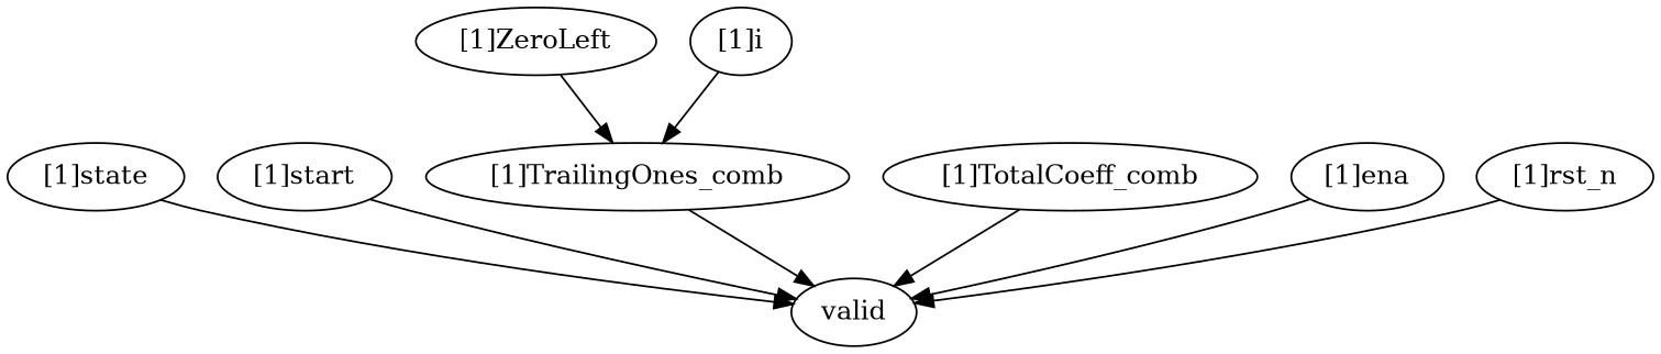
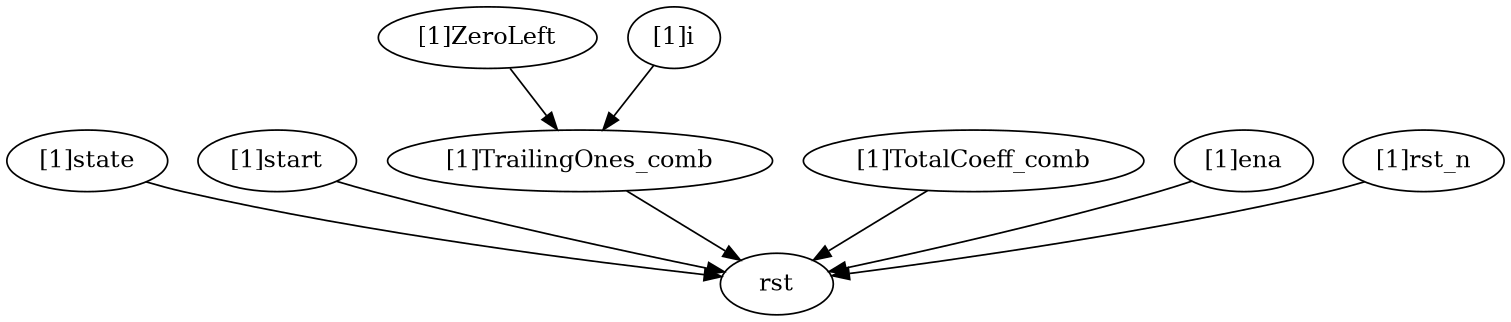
  strict digraph {
    node [complexity=1 importance=0.138490714006 rank=0.0692453570032]
    "[1]state" [importance=0.560496021472 rank=0.560496021472]
-   valid [complexity=0 importance=0.0945052606551 rank=0.0]
+   valid [complexity=0 importance=0.0945052606551 rank=0.0 label=rst]
    "[1]start" [rank=0.138490714006]
    "[1]ZeroLeft" [complexity=2]
    "[1]TrailingOnes_comb" [complexity=2]
    "[1]TotalCoeff_comb" [complexity=3 importance=0.232995974662 rank=0.0776653248872]
    "[1]ena" [importance=0.327501235317 rank=0.327501235317]
    "[1]i" [complexity=2 importance=0.278035965059 rank=0.139017982529]
    "[1]rst_n" [importance=0.422006495972 rank=0.422006495972]
    "[1]state" -> valid
    "[1]start" -> valid
    "[1]ZeroLeft" -> "[1]TrailingOnes_comb"
    "[1]TrailingOnes_comb" -> valid
    "[1]TotalCoeff_comb" -> valid
    "[1]ena" -> valid
    "[1]i" -> "[1]TrailingOnes_comb"
    "[1]rst_n" -> valid
  }
